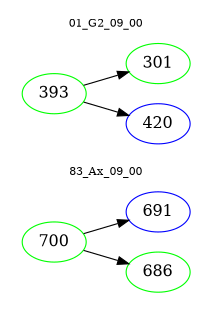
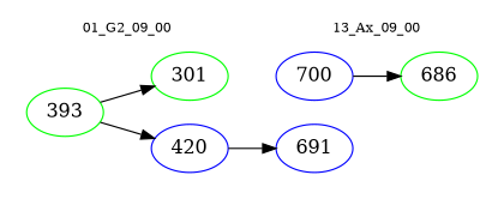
  digraph {
    rankdir=LR
    node [color=green]
    edge [color=black]
-   n1 [label=700]
+   n1 [color=blue label=700]
    n2 [label=686]
    n3 [color=blue label=691]
    n4 [label=393]
    n5 [color=blue label=420]
    n6 [label=301]
    subgraph cluster_1 {
      color=white
      fontsize=10
-     label="83_Ax_09_00"
+     label="13_Ax_09_00"
      n1
      n2
      n3
    }
    subgraph cluster_2 {
      color=white
      fontsize=10
      label="01_G2_09_00"
      n4
      n5
      n6
    }
    n1 -> n2
-   n1 -> n3
+   n5 -> n3
    n4 -> n5
    n4 -> n6
  }
